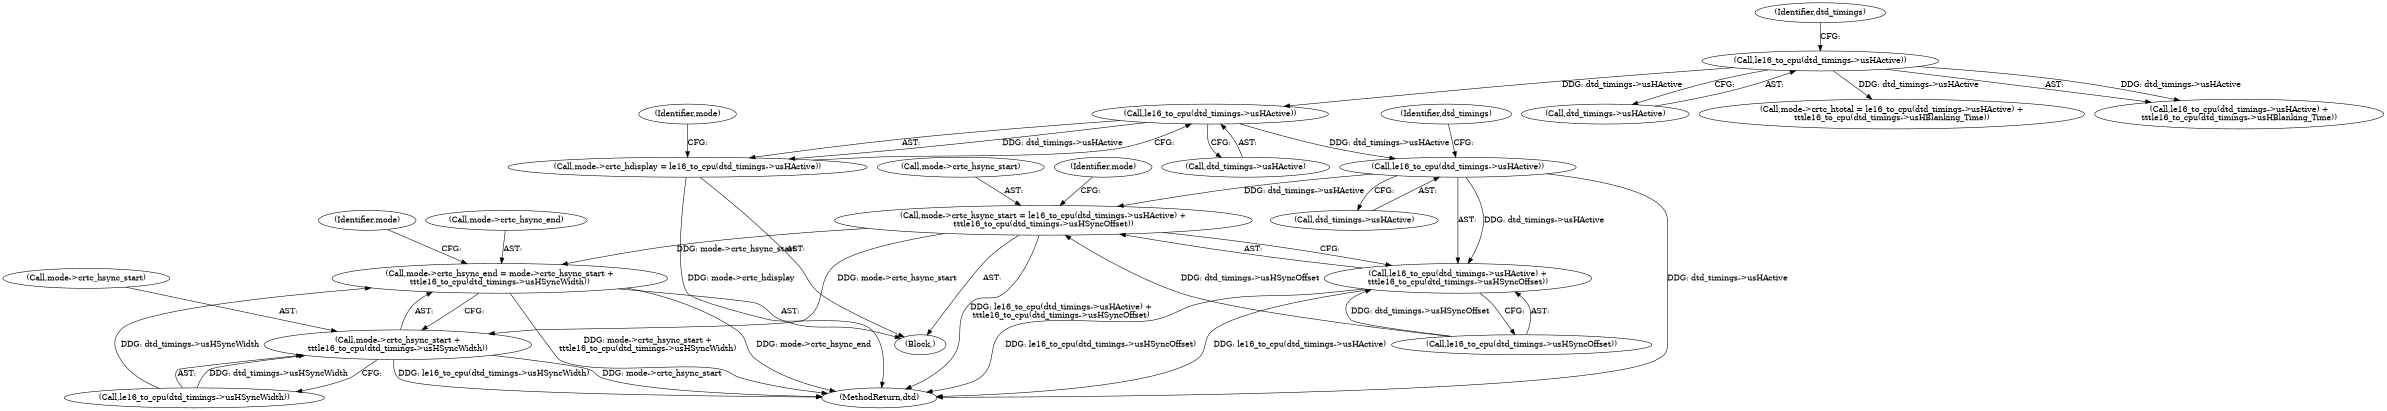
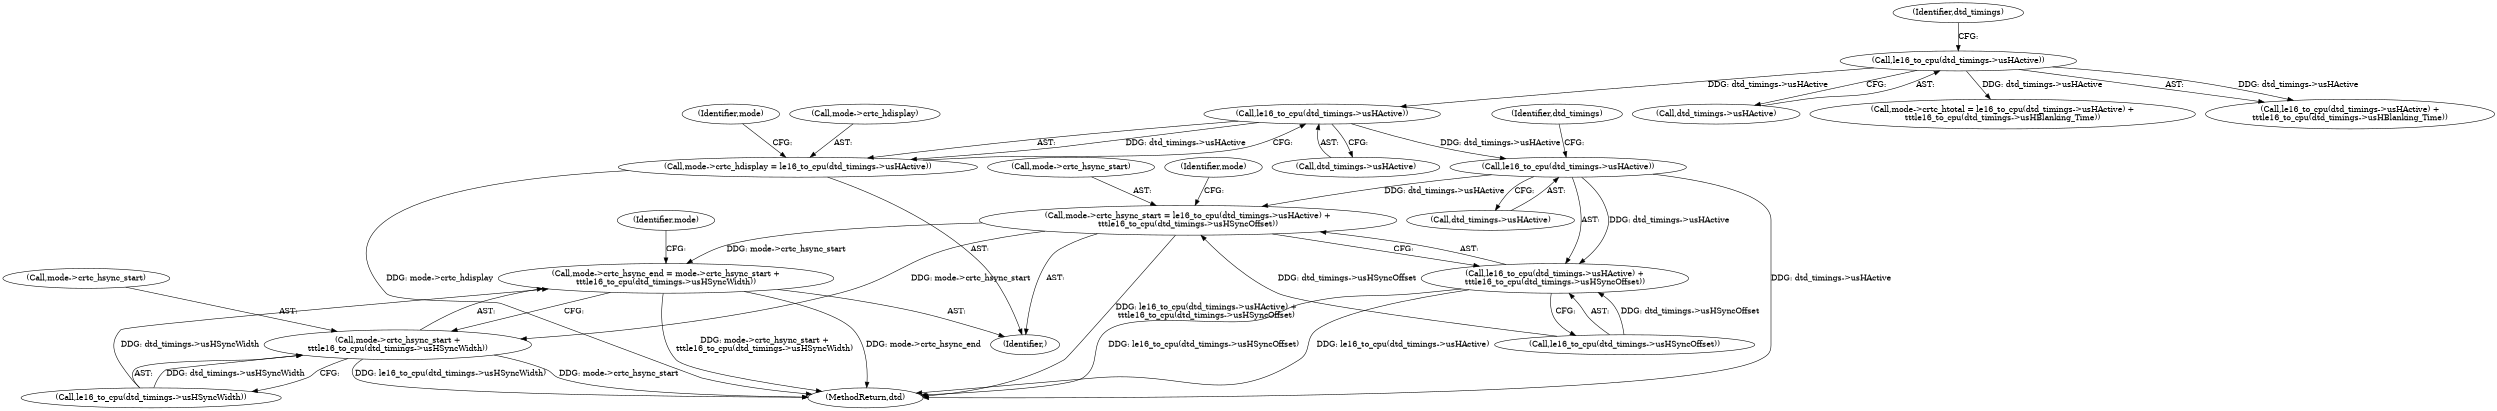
  digraph {
    n1 [label="(Call,le16_to_cpu(dtd_timings->usHActive))"]
    n2 [label="(Call,mode->crtc_hdisplay = le16_to_cpu(dtd_timings->usHActive))"]
    n3 [label="(Call,le16_to_cpu(dtd_timings->usHActive))"]
    n4 [label="(Call,dtd_timings->usHActive)"]
    n5 [label="(MethodReturn,dtd)"]
-   n6 [label="(Block,)"]
+   n6 [label="(Identifier,)"]
    n7 [label="(Call,mode->crtc_hsync_start = le16_to_cpu(dtd_timings->usHActive) +\n\t\t\tle16_to_cpu(dtd_timings->usHSyncOffset))"]
    n8 [label="(Call,le16_to_cpu(dtd_timings->usHActive) +\n\t\t\tle16_to_cpu(dtd_timings->usHSyncOffset))"]
    n9 [label="(Call,dtd_timings->usHActive)"]
    n10 [label="(Call,le16_to_cpu(dtd_timings->usHActive))"]
    n11 [label="(Call,dtd_timings->usHActive)"]
    n12 [label="(Call,mode->crtc_htotal = le16_to_cpu(dtd_timings->usHActive) +\n\t\t\tle16_to_cpu(dtd_timings->usHBlanking_Time))"]
    n13 [label="(Call,le16_to_cpu(dtd_timings->usHActive) +\n\t\t\tle16_to_cpu(dtd_timings->usHBlanking_Time))"]
    n14 [label="(Call,mode->crtc_hsync_end = mode->crtc_hsync_start +\n\t\t\tle16_to_cpu(dtd_timings->usHSyncWidth))"]
    n15 [label="(Call,mode->crtc_hsync_start +\n\t\t\tle16_to_cpu(dtd_timings->usHSyncWidth))"]
    n16 [label="(Call,le16_to_cpu(dtd_timings->usHSyncOffset))"]
    n17 [label="(Call,le16_to_cpu(dtd_timings->usHSyncWidth))"]
    n18 [label="(Identifier,mode)"]
    n19 [label="(Identifier,mode)"]
    n20 [label="(Identifier,mode)"]
    n21 [label="(Identifier,dtd_timings)"]
    n22 [label="(Call,mode->crtc_hsync_start)"]
    n23 [label="(Identifier,dtd_timings)"]
-   n24 [label="(Call,mode->crtc_hsync_end)"]
+   n25 [label="(Call,mode->crtc_hdisplay)"]
    n26 [label="(Call,mode->crtc_hsync_start)"]
    n1 -> n2 [label="AST: "]
    n1 -> n2 [label="DDG: dtd_timings->usHActive"]
    n1 -> n3 [label="DDG: dtd_timings->usHActive"]
    n1 -> n4 [label="CFG: "]
    n2 -> n1 [label="CFG: "]
    n2 -> n5 [label="DDG: mode->crtc_hdisplay"]
    n2 -> n6 [label="AST: "]
    n3 -> n5 [label="DDG: dtd_timings->usHActive"]
    n3 -> n7 [label="DDG: dtd_timings->usHActive"]
    n3 -> n8 [label="AST: "]
    n3 -> n8 [label="DDG: dtd_timings->usHActive"]
    n3 -> n9 [label="CFG: "]
    n4 -> n1 [label="AST: "]
    n7 -> n5 [label="DDG: le16_to_cpu(dtd_timings->usHActive) +\n\t\t\tle16_to_cpu(dtd_timings->usHSyncOffset)"]
    n7 -> n6 [label="AST: "]
    n7 -> n8 [label="CFG: "]
    n7 -> n14 [label="DDG: mode->crtc_hsync_start"]
    n7 -> n15 [label="DDG: mode->crtc_hsync_start"]
    n8 -> n5 [label="DDG: le16_to_cpu(dtd_timings->usHSyncOffset)"]
    n8 -> n5 [label="DDG: le16_to_cpu(dtd_timings->usHActive)"]
    n8 -> n7 [label="AST: "]
    n8 -> n16 [label="CFG: "]
    n9 -> n3 [label="AST: "]
    n10 -> n1 [label="DDG: dtd_timings->usHActive"]
    n10 -> n11 [label="CFG: "]
    n10 -> n12 [label="DDG: dtd_timings->usHActive"]
    n10 -> n13 [label="AST: "]
    n10 -> n13 [label="DDG: dtd_timings->usHActive"]
    n11 -> n10 [label="AST: "]
    n14 -> n5 [label="DDG: mode->crtc_hsync_start +\n\t\t\tle16_to_cpu(dtd_timings->usHSyncWidth)"]
    n14 -> n5 [label="DDG: mode->crtc_hsync_end"]
    n14 -> n6 [label="AST: "]
    n14 -> n15 [label="CFG: "]
    n15 -> n5 [label="DDG: le16_to_cpu(dtd_timings->usHSyncWidth)"]
    n15 -> n5 [label="DDG: mode->crtc_hsync_start"]
    n15 -> n14 [label="AST: "]
    n15 -> n17 [label="CFG: "]
    n16 -> n7 [label="DDG: dtd_timings->usHSyncOffset"]
    n16 -> n8 [label="AST: "]
    n16 -> n8 [label="DDG: dtd_timings->usHSyncOffset"]
    n17 -> n14 [label="DDG: dtd_timings->usHSyncWidth"]
    n17 -> n15 [label="AST: "]
    n17 -> n15 [label="DDG: dtd_timings->usHSyncWidth"]
    n18 -> n2 [label="CFG: "]
    n19 -> n14 [label="CFG: "]
    n20 -> n7 [label="CFG: "]
    n21 -> n3 [label="CFG: "]
    n22 -> n15 [label="AST: "]
    n23 -> n10 [label="CFG: "]
-   n24 -> n14 [label="AST: "]
+   n25 -> n2 [label="AST: "]
    n26 -> n7 [label="AST: "]
  }
